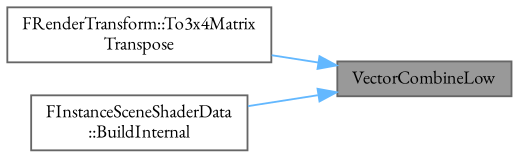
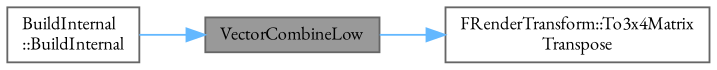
  digraph {
    fontname="EB Garamond"
    rankdir=RL
    node [color=grey40 fillcolor=white fontname="EB Garamond" fontsize=10 shape=box style=filled]
    edge [color=steelblue1 dir=back fontname="EB Garamond" fontsize=10 labelfontname=Helvetica labelfontsize=10 style=solid]
    n1 [color=gray40 fillcolor=grey60 fontcolor=black height=0.2 label=VectorCombineLow width=0.4]
    n2 [height=0.2 label="FRenderTransform::To3x4Matrix\lTranspose" width=0.4]
-   n3 [height=0.2 label="FInstanceSceneShaderData\l::BuildInternal" width=0.4]
-   n1 -> n2
+   n3 [height=0.2 label="BuildInternal\l::BuildInternal" width=0.4]
+   n2 -> n1
    n1 -> n3
  }
